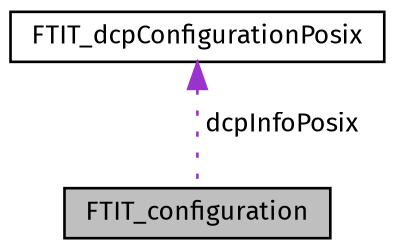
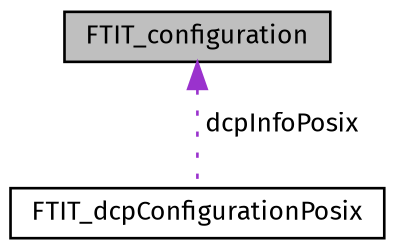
  digraph {
    fontname="Fira Sans"
    node [color=black fontname="Fira Sans" fontsize=10 shape=record style=filled]
    n1 [fillcolor=grey75 fontcolor=black height=0.2 label=FTIT_configuration width=0.4]
    n2 [fillcolor=white height=0.2 label=FTIT_dcpConfigurationPosix width=0.4]
-   n2 -> n1 [color=darkorchid3 dir=back fontname="Fira Sans" fontsize=10 label=" dcpInfoPosix" labelfontname=Helvetica labelfontsize=10 style=dotted]
+   n1 -> n2 [color=darkorchid3 dir=back fontname="Fira Sans" fontsize=10 label=" dcpInfoPosix" labelfontname=Helvetica labelfontsize=10 style=dotted]
  }
